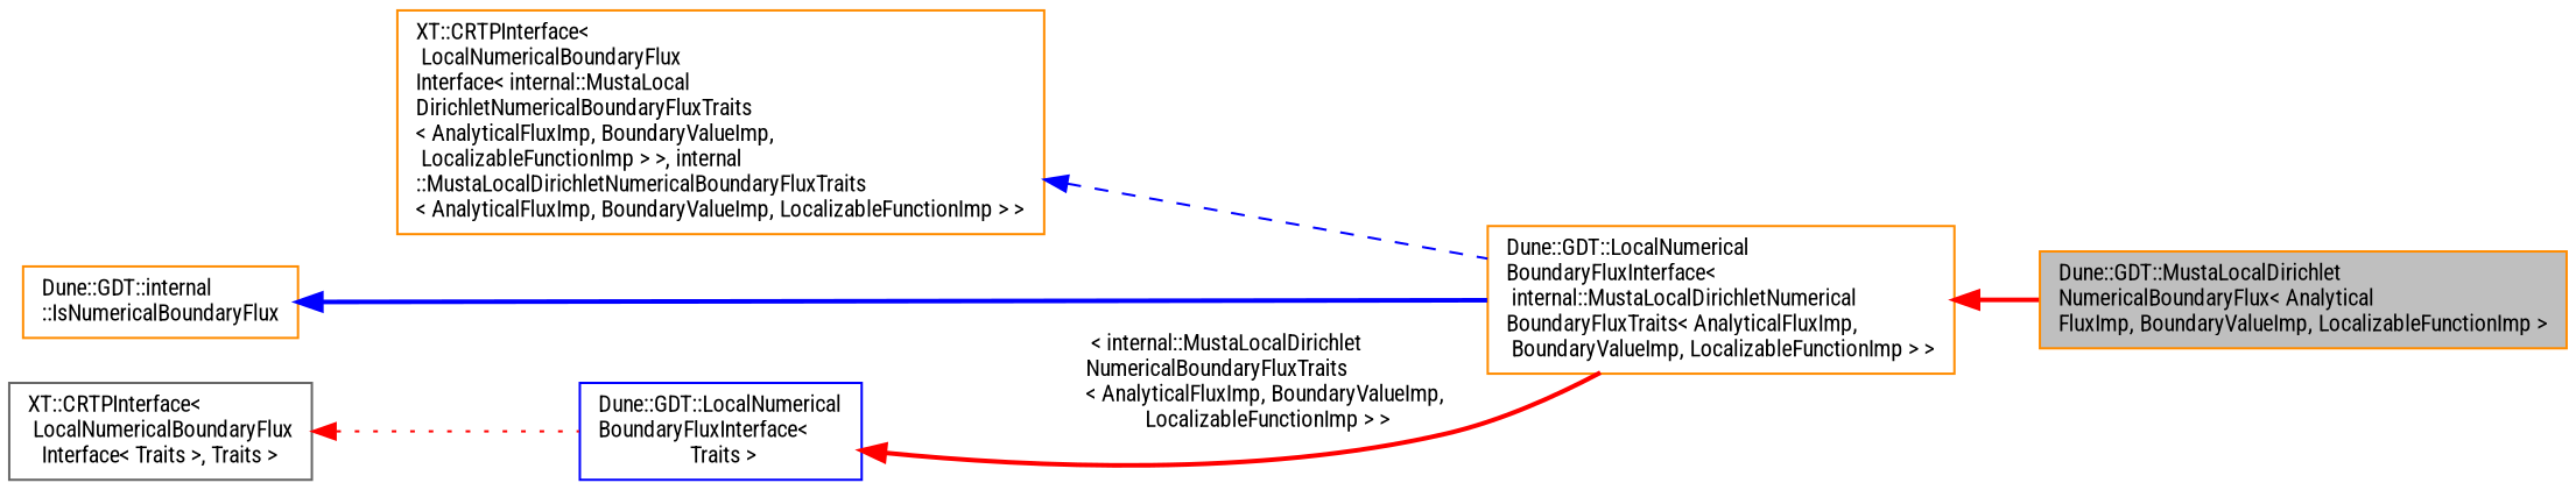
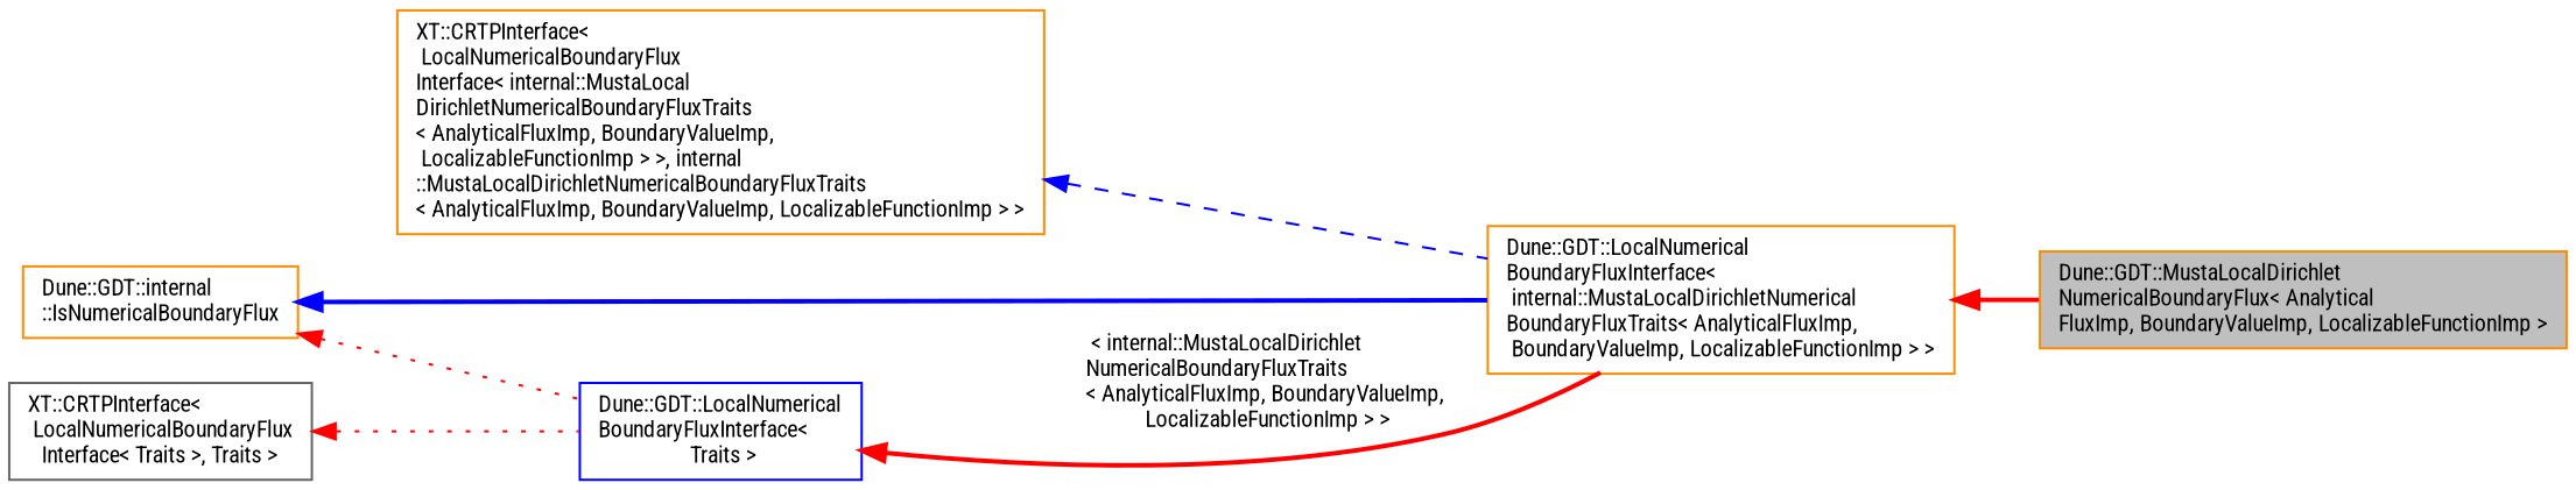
  digraph {
    rankdir=LR
    fontname="Roboto Condensed"
    node [color=darkorange fillcolor=white fontname="Roboto Condensed" fontsize=10 shape=record style=filled]
    edge [color=red dir=back fontname="Roboto Condensed" fontsize=10 labelfontname=Helvetica labelfontsize=10 style=bold]
    n1 [fillcolor=grey75 fontcolor=black height=0.2 label="Dune::GDT::MustaLocalDirichlet\lNumericalBoundaryFlux\< Analytical\lFluxImp, BoundaryValueImp, LocalizableFunctionImp \>" width=0.4]
    n2 [height=0.2 label="Dune::GDT::LocalNumerical\lBoundaryFluxInterface\<\l internal::MustaLocalDirichletNumerical\lBoundaryFluxTraits\< AnalyticalFluxImp,\l BoundaryValueImp, LocalizableFunctionImp \> \>" width=0.4]
    n3 [height=0.2 label="XT::CRTPInterface\<\l LocalNumericalBoundaryFlux\lInterface\< internal::MustaLocal\lDirichletNumericalBoundaryFluxTraits\l\< AnalyticalFluxImp, BoundaryValueImp,\l LocalizableFunctionImp \> \>, internal\l::MustaLocalDirichletNumericalBoundaryFluxTraits\l\< AnalyticalFluxImp, BoundaryValueImp, LocalizableFunctionImp \> \>" width=0.4]
    n4 [height=0.2 label="Dune::GDT::internal\l::IsNumericalBoundaryFlux" width=0.4]
    n5 [color=blue height=0.2 label="Dune::GDT::LocalNumerical\lBoundaryFluxInterface\<\l Traits \>" width=0.4]
    n6 [color=gray40 height=0.2 label="XT::CRTPInterface\<\l LocalNumericalBoundaryFlux\lInterface\< Traits \>, Traits \>" width=0.4]
    n2 -> n1
    n3 -> n2 [color=blue style=dashed]
    n4 -> n2 [color=blue]
+   n4 -> n5 [style=dotted]
    n5 -> n2 [label=" \< internal::MustaLocalDirichlet\lNumericalBoundaryFluxTraits\l\< AnalyticalFluxImp, BoundaryValueImp,\l LocalizableFunctionImp \> \>"]
    n6 -> n5 [style=dotted]
  }
